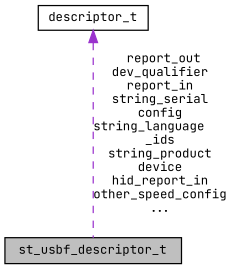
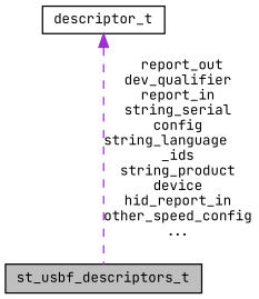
  digraph {
    fontname="JetBrains Mono"
    node [color=black fontname="JetBrains Mono" fontsize=10 shape=record style=filled]
-   n1 [fillcolor=grey75 fontcolor=black height=0.2 label=st_usbf_descriptor_t width=0.4]
+   n1 [fillcolor=grey75 fontcolor=black height=0.2 label=st_usbf_descriptors_t width=0.4]
    n2 [fillcolor=white height=0.2 label=descriptor_t width=0.4]
    n2 -> n1 [color=darkorchid3 dir=back fontname="JetBrains Mono" fontsize=10 label=" report_out\ndev_qualifier\nreport_in\nstring_serial\nconfig\nstring_language\l_ids\nstring_product\ndevice\nhid_report_in\nother_speed_config\n..." labelfontname=Helvetica labelfontsize=10 style=dashed]
  }
